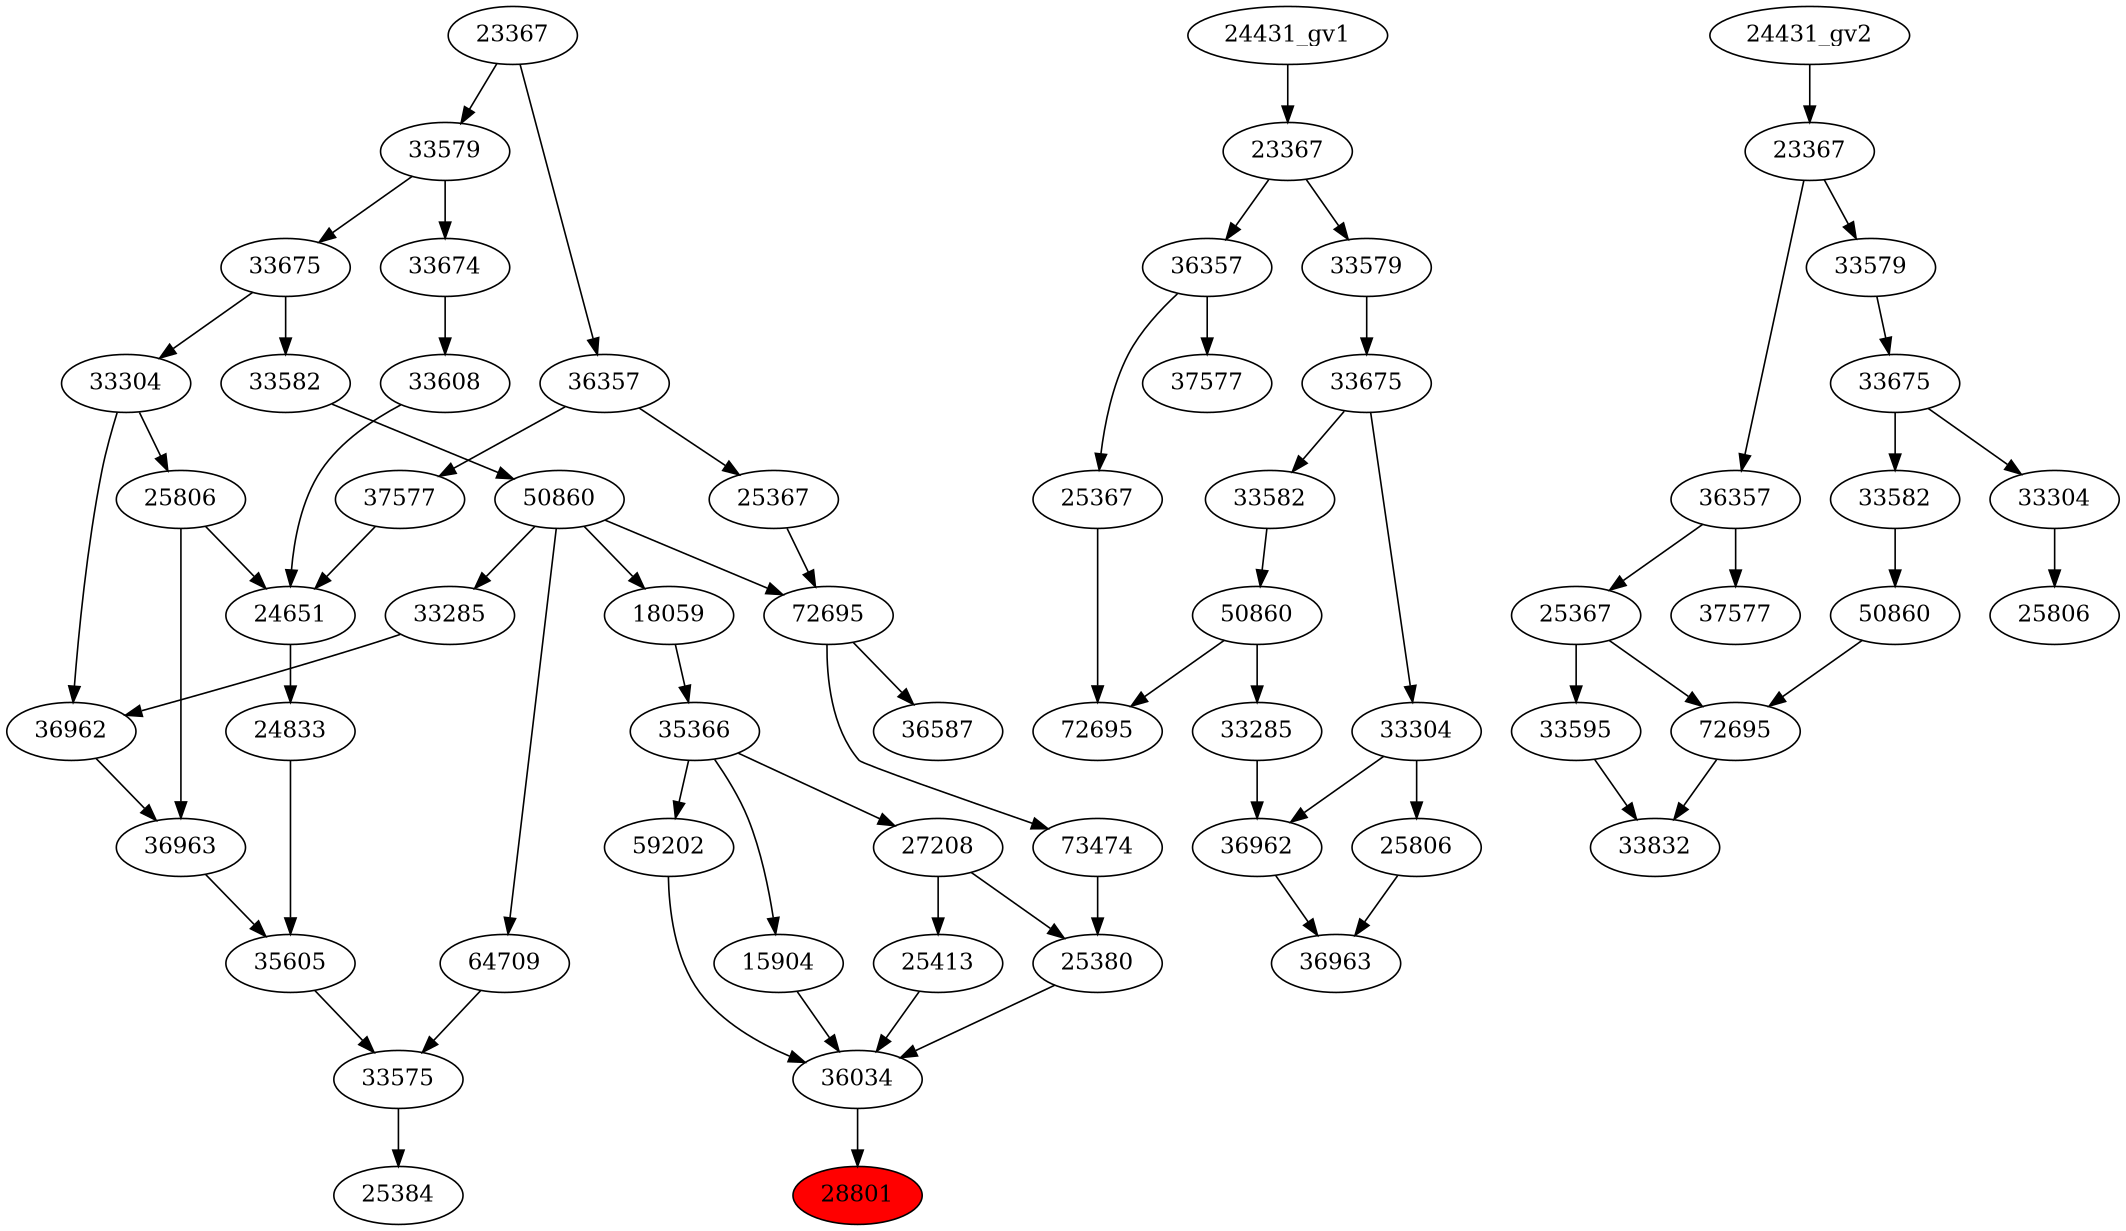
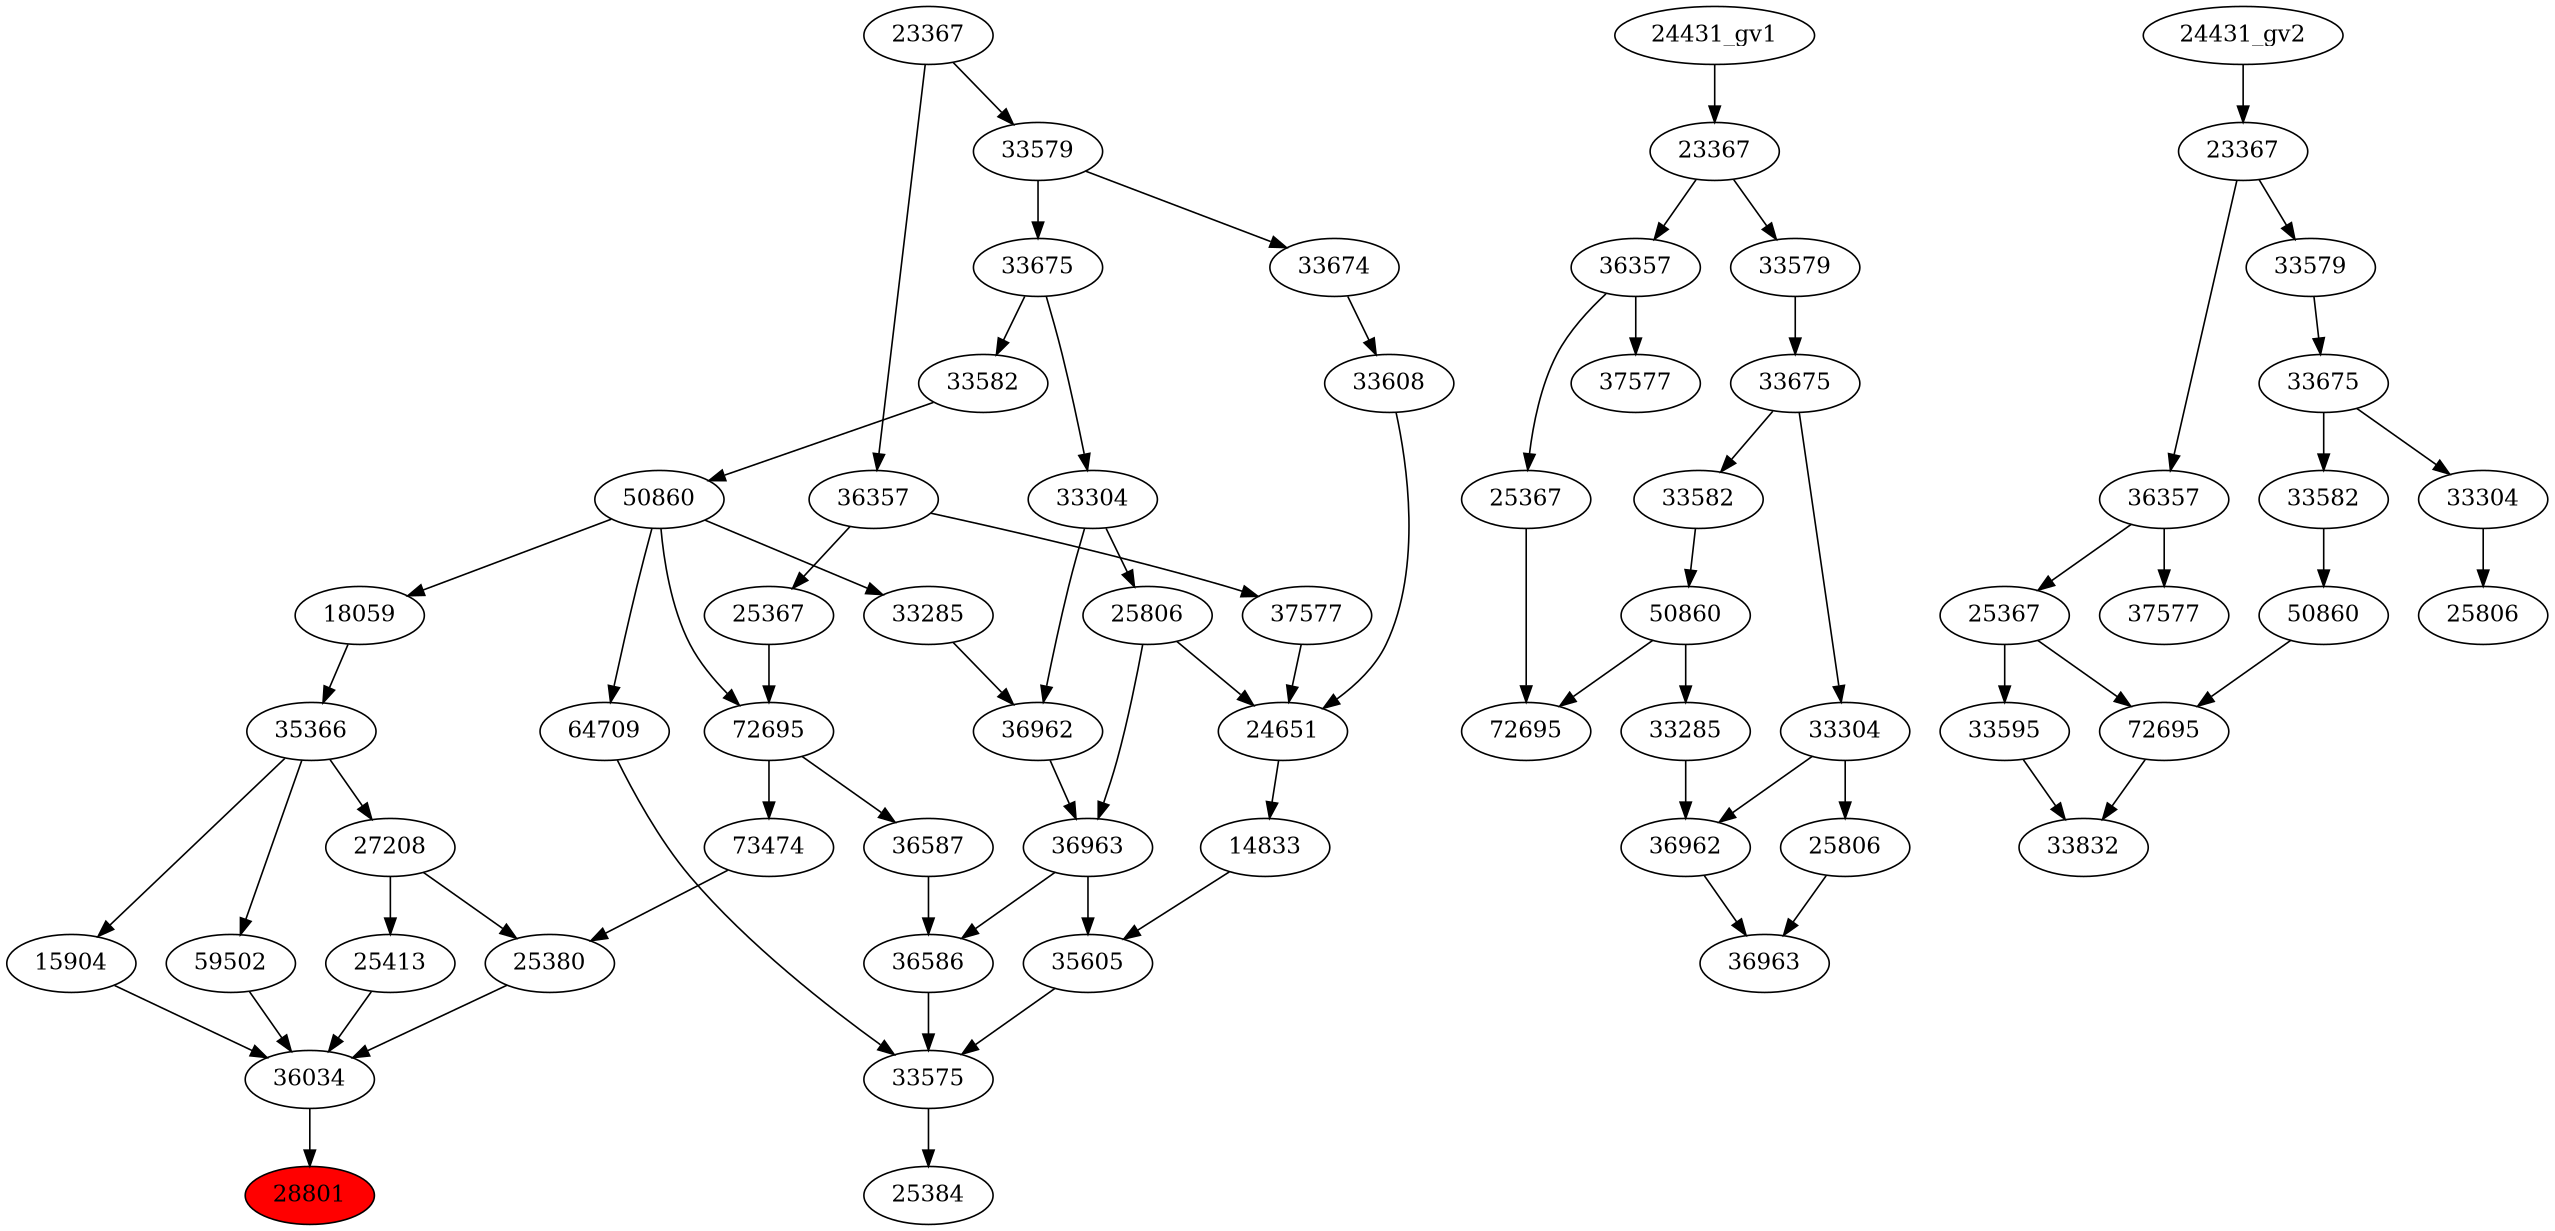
  strict digraph {
    n1 [fillcolor=red label=28801 style=filled]
    n2 [label=36034]
    n3 [label=25413]
    n4 [label=15904]
-   n5 [label=59202]
+   n5 [label=59502]
    n6 [label=25380]
    n7 [label=27208]
    n8 [label=35366]
    n9 [label=73474]
    n10 [label=25384]
    n11 [label=18059]
    n12 [label=72695]
    n13 [label=36587]
+   n14 [label=36586]
    n15 [label=33575]
    n16 [label=50860]
    n17 [label=64709]
    n18 [label=33285]
    n19 [label=36962]
    n20 [label=25367]
    n21 [label=35605]
    n22 [label=33582]
    n23 [label=36357]
    n24 [label=37577]
    n25 [label=24651]
    n26 [label=36963]
-   n27 [label=24833]
+   n27 [label=14833]
    n28 [label=33675]
    n29 [label=33304]
    n30 [label=25806]
    n31 [label=23367]
    n32 [label=33579]
    n33 [label=33674]
    n34 [label=33608]
    n35 [label=72695]
    n36 [label=50860]
    n37 [label=33285]
    n38 [label=36962]
    n39 [label=25367]
    n40 [label=33582]
    n41 [label=36357]
    n42 [label=37577]
    n43 [label=33675]
    n44 [label=33304]
    n45 [label=25806]
    n46 [label=23367]
    n47 [label=33579]
    n48 [label=36963]
    "24431_gv1"
    n50 [label=33832]
    n51 [label=72695]
    n52 [label=33595]
    n53 [label=50860]
    n54 [label=33582]
    n55 [label=25367]
    n56 [label=25806]
    n57 [label=33304]
    n58 [label=37577]
    n59 [label=36357]
    n60 [label=33675]
    n61 [label=23367]
    n62 [label=33579]
    "24431_gv2"
    subgraph sub_1 {
      n1
      n2
      n3
      n4
      n5
      n6
      n7
      n8
      n9
      n10
      n11
      n12
      n13
+     n14
      n15
      n16
      n17
      n18
      n19
      n20
      n21
      n22
      n23
      n24
      n25
      n26
      n27
      n28
      n29
      n30
      n31
      n32
      n33
      n34
    }
    subgraph sub_2 {
      n35
      n36
      n37
      n38
      n39
      n40
      n41
      n42
      n43
      n44
      n45
      n46
      n47
      n48
      "24431_gv1"
    }
    subgraph sub_3 {
      n50
      n51
      n52
      n53
      n54
      n55
      n56
      n57
      n58
      n59
      n60
      n61
      n62
      "24431_gv2"
    }
    n2 -> n1
    n3 -> n2
    n4 -> n2
    n5 -> n2
    n6 -> n2
    n7 -> n3
    n7 -> n6
    n8 -> n4
    n8 -> n5
    n8 -> n7
    n9 -> n6
    n11 -> n8
    n12 -> n9
    n12 -> n13
+   n13 -> n14
+   n14 -> n15
    n15 -> n10
    n16 -> n11
    n16 -> n12
    n16 -> n17
    n16 -> n18
    n17 -> n15
    n18 -> n19
    n19 -> n26
    n20 -> n12
    n21 -> n15
    n22 -> n16
    n23 -> n20
    n23 -> n24
    n24 -> n25
    n25 -> n27
+   n26 -> n14
    n26 -> n21
    n27 -> n21
    n28 -> n22
    n28 -> n29
    n29 -> n19
    n29 -> n30
    n30 -> n25
    n30 -> n26
    n31 -> n23
    n31 -> n32
    n32 -> n28
    n32 -> n33
    n33 -> n34
    n34 -> n25
    n36 -> n35
    n36 -> n37
    n37 -> n38
    n38 -> n48
    n39 -> n35
    n40 -> n36
    n41 -> n39
    n41 -> n42
    n43 -> n40
    n43 -> n44
    n44 -> n38
    n44 -> n45
    n45 -> n48
    n46 -> n41
    n46 -> n47
    n47 -> n43
    "24431_gv1" -> n46
    n51 -> n50
    n52 -> n50
    n53 -> n51
    n54 -> n53
    n55 -> n51
    n55 -> n52
    n57 -> n56
    n59 -> n55
    n59 -> n58
    n60 -> n54
    n60 -> n57
    n61 -> n59
    n61 -> n62
    n62 -> n60
    "24431_gv2" -> n61
  }
